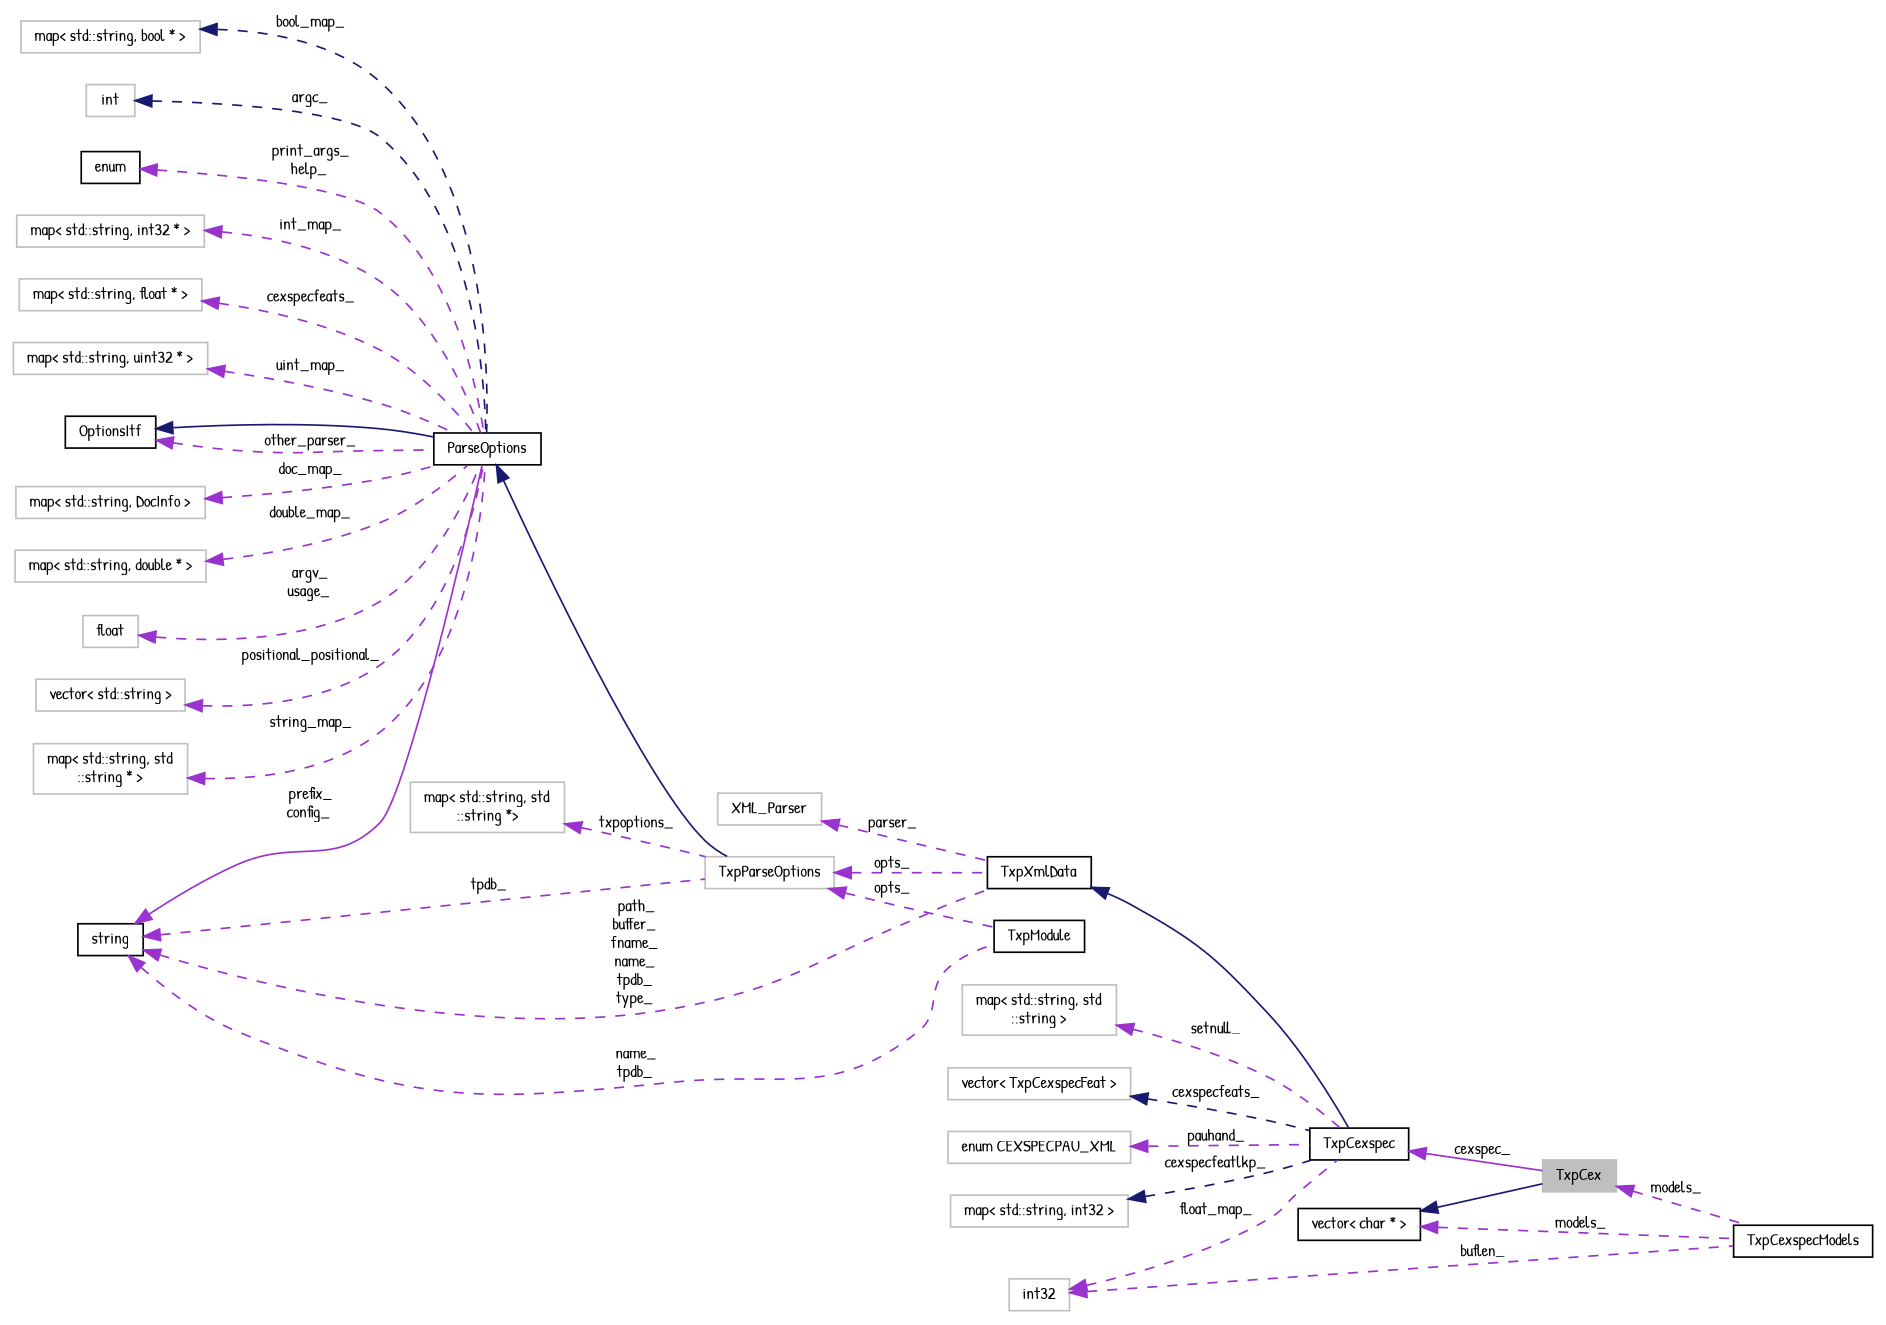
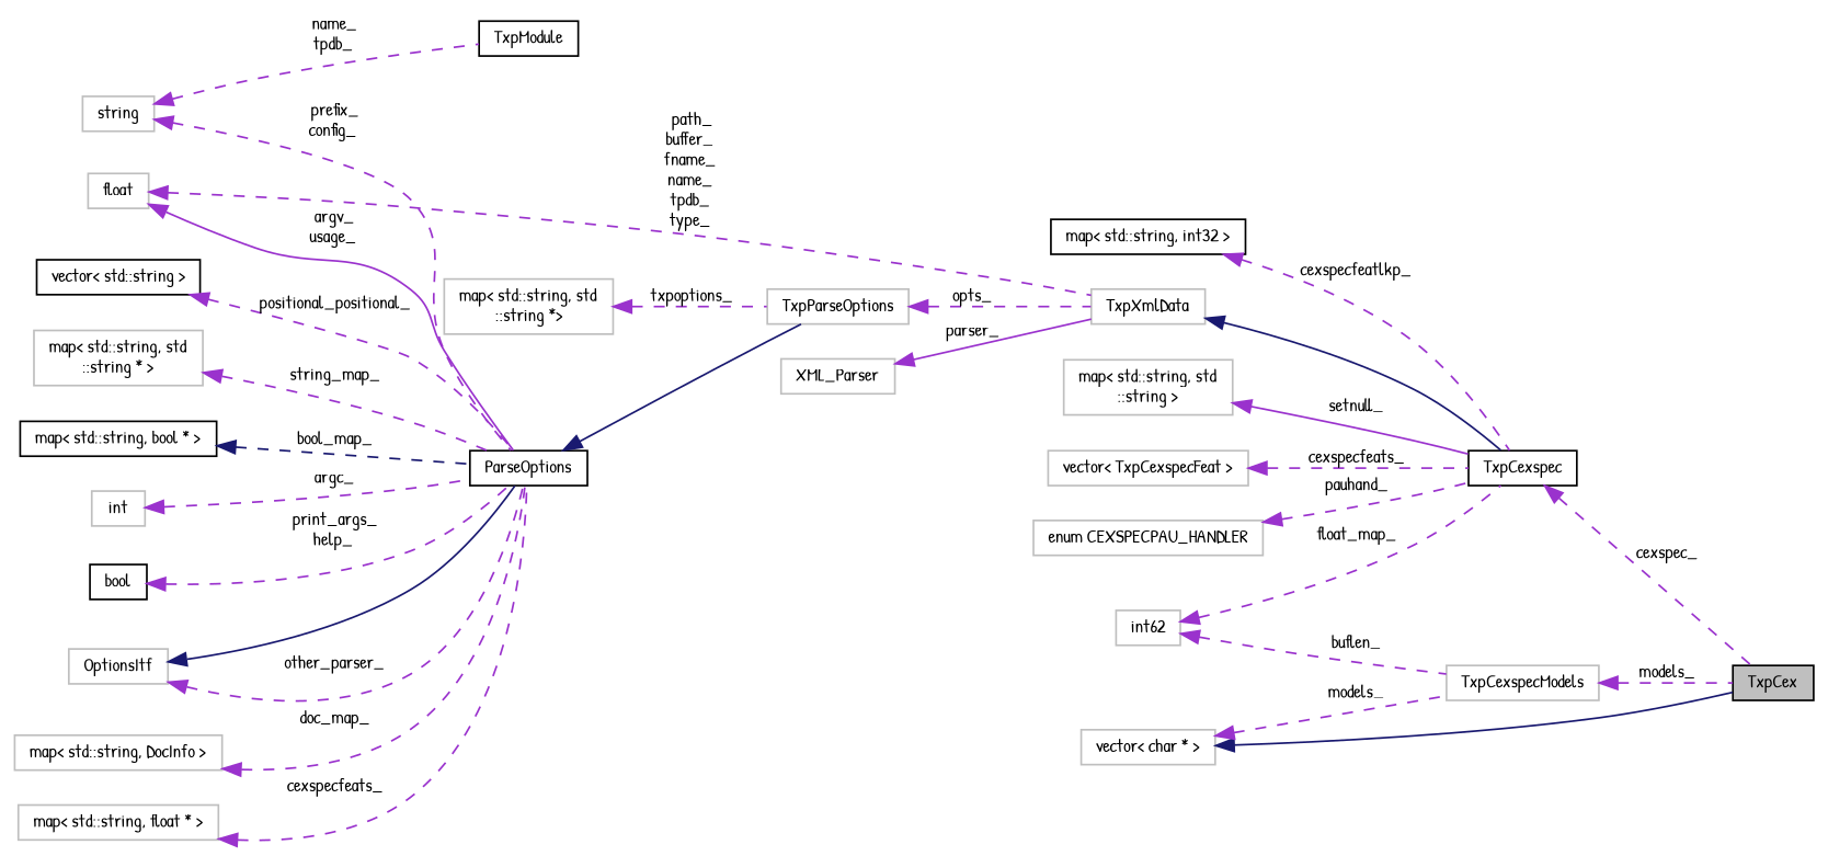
  digraph {
    fontname="Patrick Hand"
    rankdir=LR
    node [color=grey75 fillcolor=white fontname="Patrick Hand" fontsize=10 shape=record style=filled]
    edge [color=darkorchid3 dir=back fontname="Patrick Hand" fontsize=10 labelfontname=Helvetica labelfontsize=10 style=dashed]
-   n1 [fillcolor=grey75 fontcolor=black height=0.2 label=TxpCex width=0.4]
+   n1 [color=black fillcolor=grey75 fontcolor=black height=0.2 label=TxpCex width=0.4]
    n2 [color=black height=0.2 label=TxpModule width=0.4]
-   n3 [color=black height=0.2 label=string width=0.4]
+   n3 [height=0.2 label=string width=0.4]
    n4 [height=0.2 label=TxpParseOptions width=0.4]
    n5 [color=black height=0.2 label=ParseOptions width=0.4]
-   n6 [color=black height=0.2 label=TxpXmlData width=0.4]
+   n6 [height=0.2 label=TxpXmlData width=0.4]
    n7 [color=black height=0.2 label=TxpCexspec width=0.4]
-   n8 [color=black height=0.2 label=OptionsItf width=0.4]
+   n8 [height=0.2 label=OptionsItf width=0.4]
    n9 [height=0.2 label="map\< std::string, DocInfo \>" width=0.4]
-   n10 [height=0.2 label="map\< std::string, double * \>" width=0.4]
    n11 [height=0.2 label=float width=0.4]
-   n12 [height=0.2 label="vector\< std::string \>" width=0.4]
+   n12 [color=black height=0.2 label="vector\< std::string \>" width=0.4]
    n13 [height=0.2 label="map\< std::string, std\l::string * \>" width=0.4]
-   n14 [height=0.2 label="map\< std::string, bool * \>" width=0.4]
+   n14 [color=black height=0.2 label="map\< std::string, bool * \>" width=0.4]
    n15 [height=0.2 label=int width=0.4]
-   n16 [color=black height=0.2 label=enum width=0.4]
-   n17 [height=0.2 label="map\< std::string, int32 * \>" width=0.4]
+   n16 [color=black height=0.2 label=bool width=0.4]
    n18 [height=0.2 label="map\< std::string, float * \>" width=0.4]
-   n19 [height=0.2 label="map\< std::string, uint32 * \>" width=0.4]
    n20 [height=0.2 label="map\< std::string, std\l::string *\>" width=0.4]
    n21 [height=0.2 label=XML_Parser width=0.4]
    n22 [height=0.2 label="map\< std::string, std\l::string \>" width=0.4]
    n23 [height=0.2 label="vector\< TxpCexspecFeat \>" width=0.4]
-   n24 [height=0.2 label="enum CEXSPECPAU_XML" width=0.4]
-   n25 [height=0.2 label="map\< std::string, int32 \>" width=0.4]
-   n26 [height=0.2 label=int32 width=0.4]
-   n27 [color=black height=0.2 label=TxpCexspecModels width=0.4]
-   n28 [color=black height=0.2 label="vector\< char * \>" width=0.4]
+   n24 [height=0.2 label="enum CEXSPECPAU_HANDLER" width=0.4]
+   n25 [color=black height=0.2 label="map\< std::string, int32 \>" width=0.4]
+   n26 [height=0.2 label=int62 width=0.4]
+   n27 [height=0.2 label=TxpCexspecModels width=0.4]
+   n28 [height=0.2 label="vector\< char * \>" width=0.4]
    n3 -> n2 [label=" name_\ntpdb_"]
-   n3 -> n4 [label=" tpdb_"]
-   n3 -> n5 [label=" prefix_\nconfig_" style=solid]
-   n3 -> n6 [label=" path_\nbuffer_\nfname_\nname_\ntpdb_\ntype_"]
-   n4 -> n2 [label=" opts_"]
+   n3 -> n5 [label=" prefix_\nconfig_"]
+   n11 -> n6 [label=" path_\nbuffer_\nfname_\nname_\ntpdb_\ntype_"]
    n4 -> n6 [label=" opts_"]
    n5 -> n4 [color=midnightblue style=solid]
    n6 -> n7 [color=midnightblue style=solid]
-   n7 -> n1 [label=" cexspec_" style=solid]
+   n7 -> n1 [label=" cexspec_"]
    n8 -> n5 [color=midnightblue style=solid]
    n8 -> n5 [label=" other_parser_"]
    n9 -> n5 [label=" doc_map_"]
-   n10 -> n5 [label=" double_map_"]
-   n11 -> n5 [label=" argv_\nusage_"]
+   n11 -> n5 [label=" argv_\nusage_" style=solid]
    n12 -> n5 [label=" positional_positional_"]
    n13 -> n5 [label=" string_map_"]
    n14 -> n5 [color=midnightblue label=" bool_map_"]
-   n15 -> n5 [color=midnightblue label=" argc_"]
+   n15 -> n5 [label=" argc_"]
    n16 -> n5 [label=" print_args_\nhelp_"]
-   n17 -> n5 [label=" int_map_"]
    n18 -> n5 [label=" cexspecfeats_"]
-   n19 -> n5 [label=" uint_map_"]
    n20 -> n4 [label=" txpoptions_"]
-   n21 -> n6 [label=" parser_"]
-   n22 -> n7 [label=" setnull_"]
-   n23 -> n7 [color=midnightblue label=" cexspecfeats_"]
+   n21 -> n6 [label=" parser_" style=solid]
+   n22 -> n7 [label=" setnull_" style=solid]
+   n23 -> n7 [label=" cexspecfeats_"]
    n24 -> n7 [label=" pauhand_"]
-   n25 -> n7 [color=midnightblue label=" cexspecfeatlkp_"]
+   n25 -> n7 [label=" cexspecfeatlkp_"]
    n26 -> n7 [label=" float_map_"]
    n26 -> n27 [label=" buflen_"]
-   n1 -> n27 [label=" models_"]
+   n27 -> n1 [label=" models_"]
    n28 -> n1 [color=midnightblue style=solid]
    n28 -> n27 [label=" models_"]
  }
